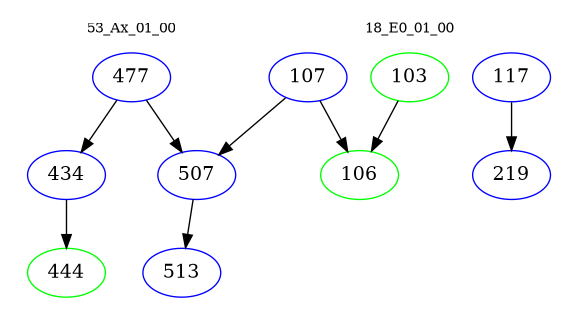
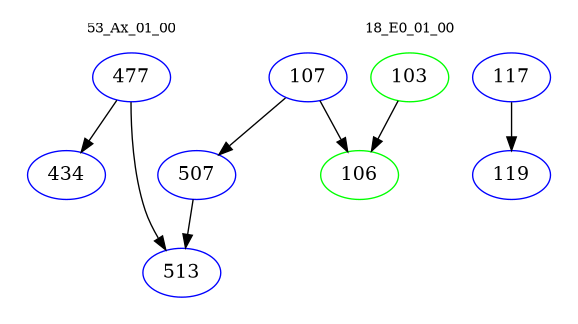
  digraph {
    node [color=blue]
    edge [color=black]
    n1 [label=477]
    n2 [label=434]
    n3 [label=507]
-   n4 [color=green label=444]
    n5 [label=513]
    n6 [label=107]
    n7 [color=green label=106]
    n8 [label=117]
    n9 [color=green label=103]
-   n10 [label=219]
+   n10 [label=119]
    subgraph cluster_1 {
      color=white
      fontsize=10
      label="53_Ax_01_00"
      n1
      n2
      n3
-     n4
      n5
    }
    subgraph cluster_2 {
      color=white
      fontsize=10
      label="18_E0_01_00"
      n6
      n7
      n8
      n9
      n10
    }
    n1 -> n2
-   n1 -> n3
-   n2 -> n4
+   n1 -> n5
    n3 -> n5
    n6 -> n3
    n6 -> n7
    n8 -> n10
    n9 -> n7
  }
